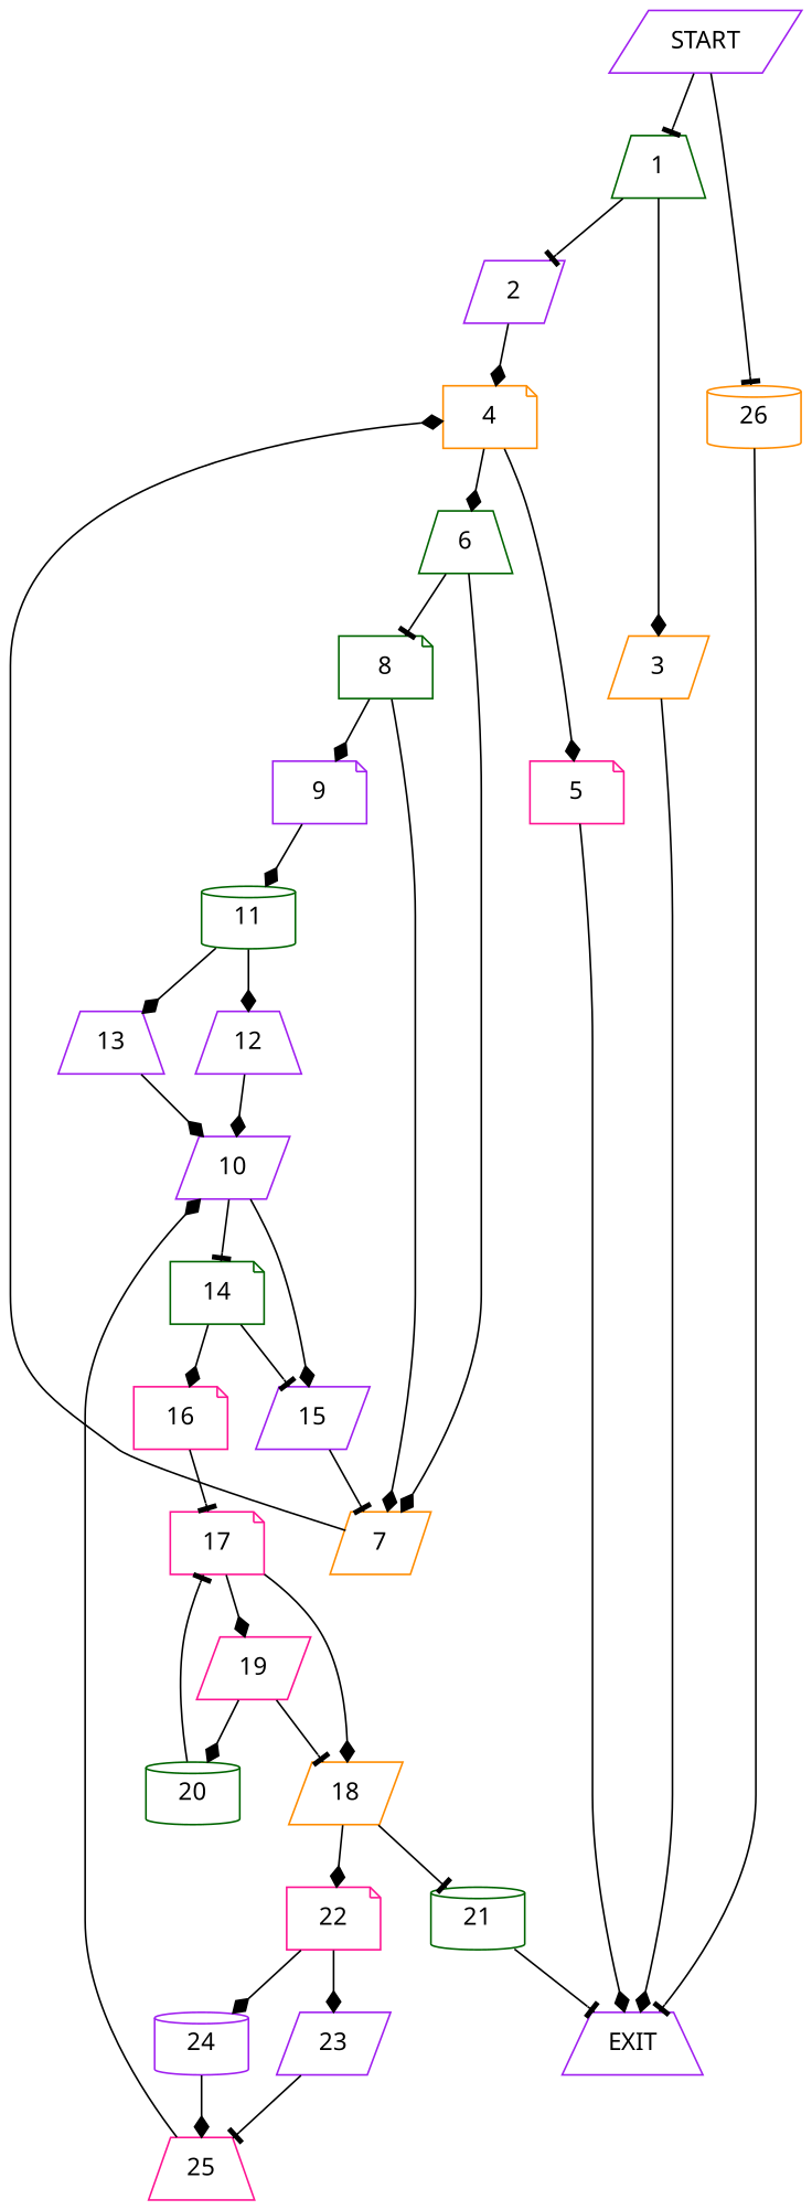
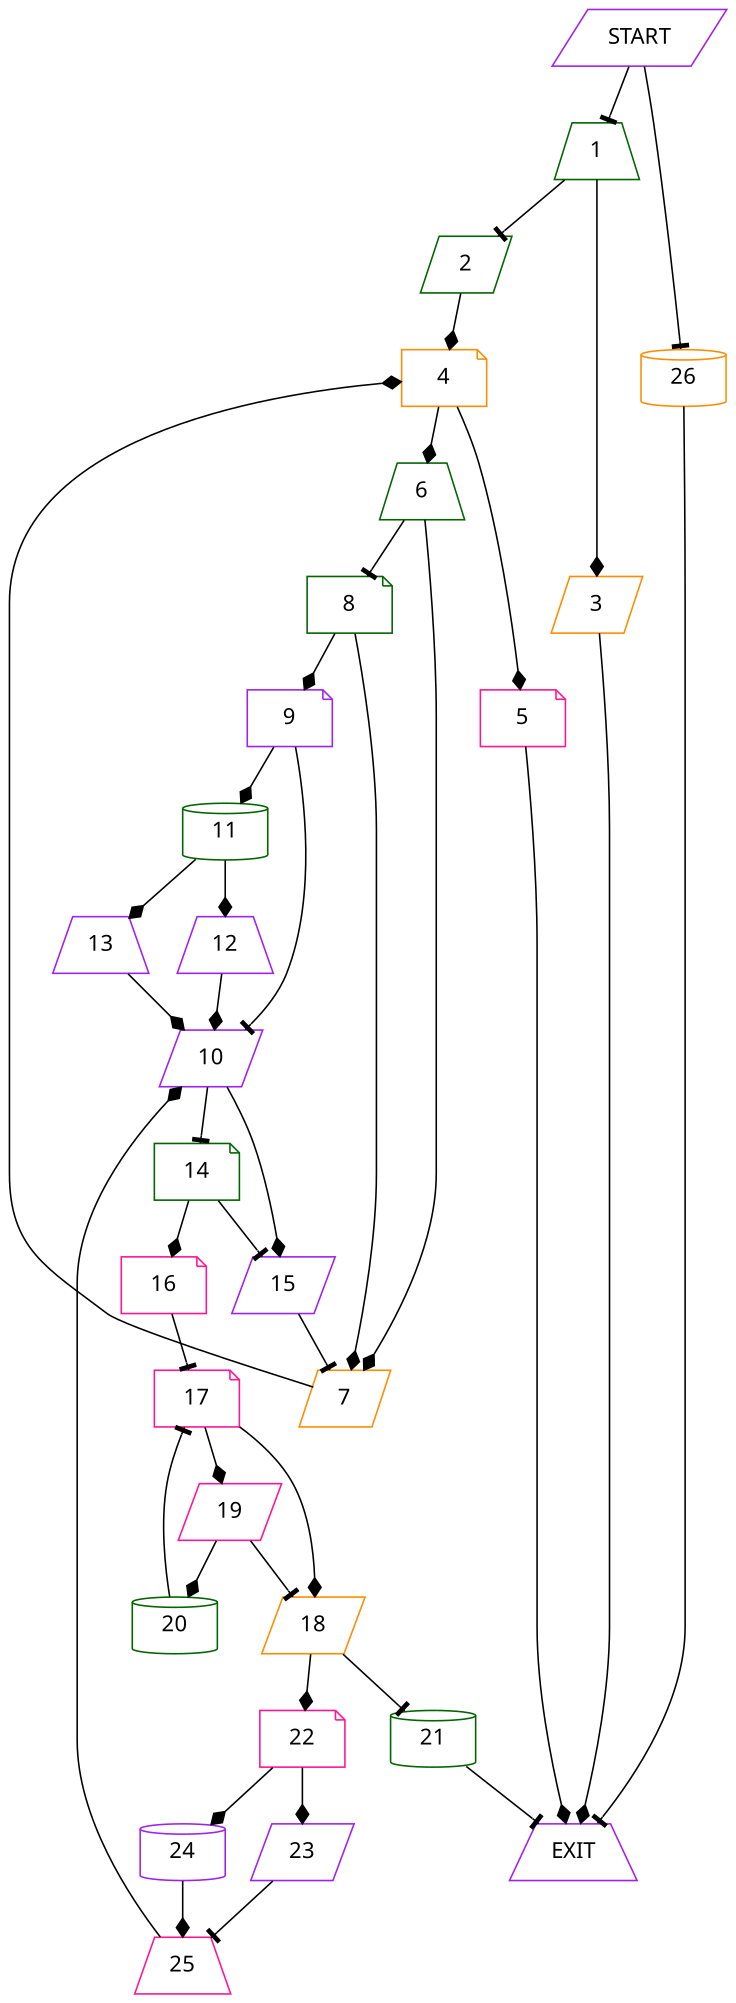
  digraph {
    fontname="Noto Sans"
    node [color=purple fontname="Noto Sans" shape=parallelogram]
    edge [arrowhead=diamond fontname="Noto Sans"]
    n1 [label=START]
    1 [color=darkgreen shape=trapezium]
    26 [color=darkorange shape=cylinder]
-   2
+   2 [color=darkgreen]
    3 [color=darkorange]
    n6 [label=EXIT shape=trapezium]
    4 [color=darkorange shape=note]
    5 [color=deeppink shape=note]
    6 [color=darkgreen shape=trapezium]
    7 [color=darkorange]
    8 [color=darkgreen shape=note]
    9 [shape=note]
    10
    11 [color=darkgreen shape=cylinder]
    14 [color=darkgreen shape=note]
    15
    12 [shape=trapezium]
    13 [shape=trapezium]
    16 [color=deeppink shape=note]
    17 [color=deeppink shape=note]
    18 [color=darkorange]
    19 [color=deeppink]
    21 [color=darkgreen shape=cylinder]
    22 [color=deeppink shape=note]
    20 [color=darkgreen shape=cylinder]
    23
    24 [shape=cylinder]
    25 [color=deeppink shape=trapezium]
    n1 -> 1 [arrowhead=tee]
    n1 -> 26 [arrowhead=tee]
    1 -> 2 [arrowhead=tee]
    1 -> 3
    26 -> n6 [arrowhead=tee]
    2 -> 4
    3 -> n6
    4 -> 5
    4 -> 6
    5 -> n6
    6 -> 7
    6 -> 8 [arrowhead=tee]
    7 -> 4
    8 -> 7
    8 -> 9
+   9 -> 10 [arrowhead=tee]
    9 -> 11
    10 -> 14 [arrowhead=tee]
    10 -> 15
    11 -> 12
    11 -> 13
    14 -> 15 [arrowhead=tee]
    14 -> 16
    15 -> 7 [arrowhead=tee]
    12 -> 10
    13 -> 10
    16 -> 17 [arrowhead=tee]
    17 -> 18
    17 -> 19
    18 -> 21 [arrowhead=tee]
    18 -> 22
    19 -> 18 [arrowhead=tee]
    19 -> 20
    21 -> n6 [arrowhead=tee]
    22 -> 23
    22 -> 24
    20 -> 17 [arrowhead=tee]
    23 -> 25 [arrowhead=tee]
    24 -> 25
    25 -> 10
  }
